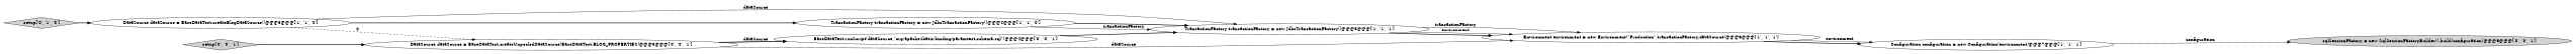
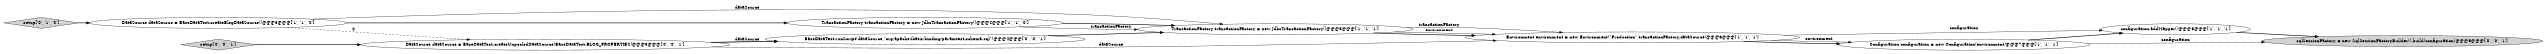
  digraph {
    rankdir=LR
    node [fillcolor=white shape=ellipse style=filled]
    edge [style=bold]
    n1 [fillcolor=lightgray label="setup['0', '1', '0']" shape=diamond]
    n2 [label="DataSource dataSource = BaseDataTest.createBlogDataSource()@@@3@@@['1', '1', '0']"]
    n3 [label="TransactionFactory transactionFactory = new JdbcTransactionFactory()@@@4@@@['1', '1', '0']"]
    n4 [label="TransactionFactory transactionFactory = new JdbcTransactionFactory()@@@5@@@['1', '1', '1']"]
    n5 [label="DataSource dataSource = BaseDataTest.createUnpooledDataSource(BaseDataTest.BLOG_PROPERTIES)@@@3@@@['0', '0', '1']"]
    n6 [label="Environment environment = new Environment(\"Production\",transactionFactory,dataSource)@@@6@@@['1', '1', '1']"]
    n7 [fillcolor=lightgray label="setup['0', '0', '1']" shape=diamond]
    n8 [label="BaseDataTest.runScript(dataSource,\"org/apache/ibatis/binding/paramtest-schema.sql\")@@@4@@@['0', '0', '1']"]
+   n9 [label="configuration.addMapper()@@@8@@@['1', '1', '1']"]
    n10 [fillcolor=lightgray label="sqlSessionFactory = new SqlSessionFactoryBuilder().build(configuration)@@@9@@@['0', '0', '1']"]
    n11 [label="Configuration configuration = new Configuration(environment)@@@7@@@['1', '1', '1']"]
    n1 -> n2
    n2 -> n3
    n2 -> n4 [label=dataSource style=solid]
    n2 -> n5 [label=0 style=dashed]
    n3 -> n4 [label=transactionFactory style=solid]
    n3 -> n4
    n4 -> n6 [label=environment style=solid]
    n4 -> n6
    n4 -> n6 [label=transactionFactory style=solid]
    n5 -> n6 [label=dataSource style=solid]
    n5 -> n8 [label=dataSource style=solid]
    n5 -> n8
+   n6 -> n9 [label=configuration style=solid]
    n6 -> n11
    n6 -> n11 [label=environment style=solid]
    n7 -> n5
    n8 -> n4
+   n9 -> n10
+   n11 -> n9
    n11 -> n10 [label=configuration style=solid]
  }
